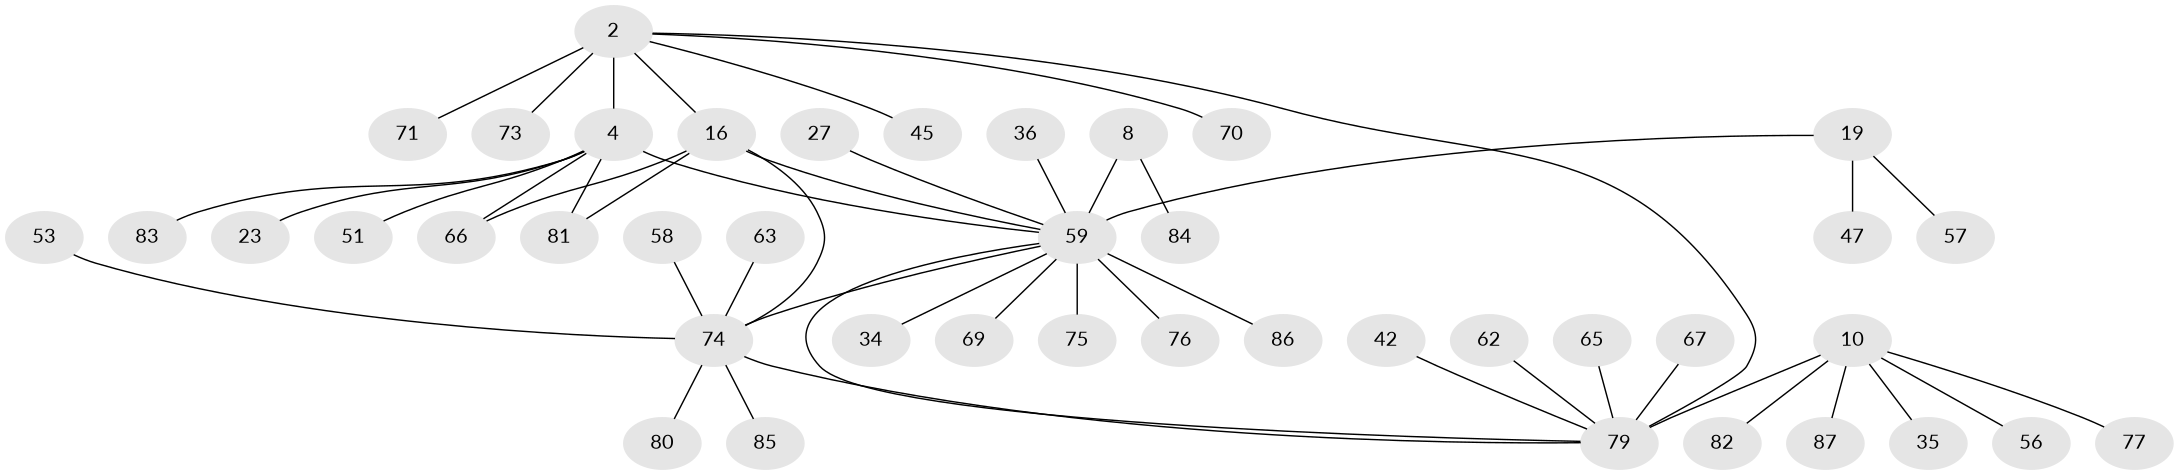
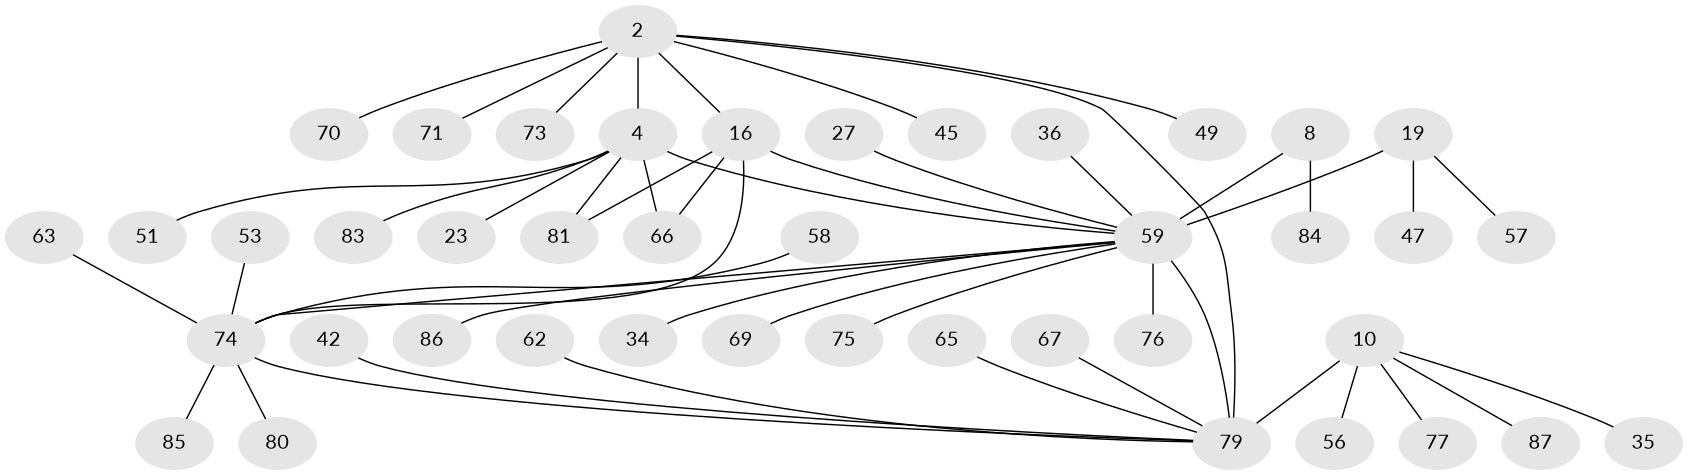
  graph {
    fontname=Lato
    node [color=gray90 fontname=Lato style=filled]
    edge [fontname=Lato]
    2 [super="+1"]
    4 [super="+3"]
    16 [super="+14"]
    45
+   49
    70
    71
    73 [super="+34"]
    79 [super="+12"]
    23
    51
    59 [super="+20+6"]
    66 [super="+41"]
    81 [super="+55"]
    83 [super="+78"]
    74 [super="+21+33+52"]
    n17 [label=34 super="+39+46+50+44+54+61"]
    69 [super="+28+68"]
    75
    76
    86 [super="+43"]
    8 [super="+7"]
    84
    10 [super="+9"]
    35
    56
    77
-   82 [super="+72"]
    87
    80 [super="+60"]
    85
    19 [super="+17"]
    47
    57
    27
    36
    42
    53
    58
    62 [super="+30"]
    63
    65
    67
    2 -- 4 [weight=4]
    2 -- 16
    2 -- 45
+   2 -- 49
    2 -- 70
    2 -- 71
    2 -- 73
    2 -- 79 [weight=2]
    4 -- 23
    4 -- 51
    4 -- 59 [weight=2]
    4 -- 66
    4 -- 81
    4 -- 83
    16 -- 59
    16 -- 66
    16 -- 81
    16 -- 74 [weight=4]
    59 -- 79 [weight=2]
    59 -- 74
    59 -- n17
    59 -- 69
    59 -- 75
    59 -- 76
    59 -- 86
    74 -- 79
    74 -- 80
    74 -- 85
    8 -- 59 [weight=5]
    8 -- 84
    10 -- 79 [weight=4]
    10 -- 35
    10 -- 56
    10 -- 77
-   10 -- 82
    10 -- 87
    19 -- 59 [weight=4]
    19 -- 47
    19 -- 57
    27 -- 59
    36 -- 59
    42 -- 79
    53 -- 74
    58 -- 74
    62 -- 79
    63 -- 74
    65 -- 79
    67 -- 79
  }
